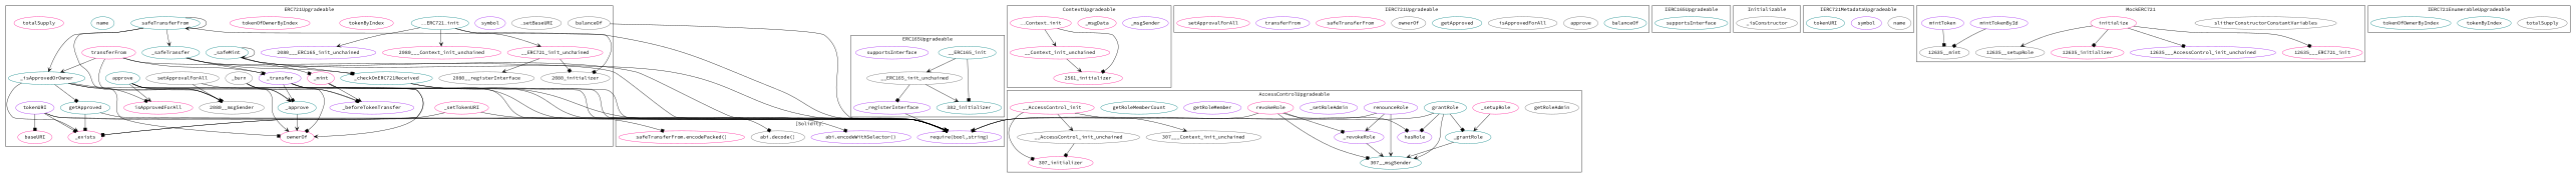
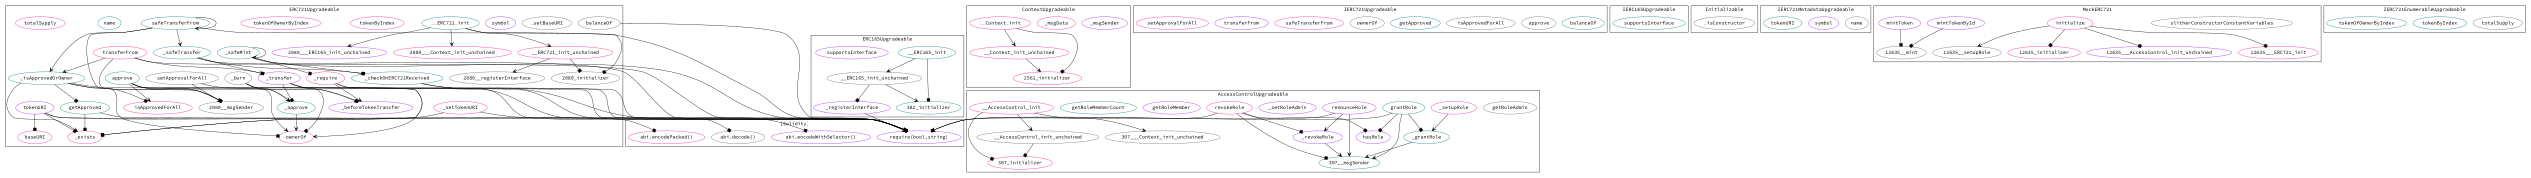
  strict digraph {
    fontname="Source Code Pro"
    node [color=deeppink fontname="Source Code Pro"]
    edge [arrowhead=box fontname="Source Code Pro"]
    n1 [color=teal label=_approve]
    n2 [label=ownerOf]
-   n3 [label=_mint]
+   n3 [label=_require]
    n4 [label=_exists]
    n5 [color=purple label=_beforeTokenTransfer]
    n6 [color=gray40 label=balanceOf]
    n7 [color=gray40 label=_setBaseURI]
    n8 [color=purple label=symbol]
    n9 [color=teal label=_checkOnERC721Received]
    "2080__msgSender" [color=gray40]
    n11 [color=teal label=__ERC721_init]
    n12 [label=__ERC721_init_unchained]
    "2080_initializer" [color=gray40]
    "2080___ERC165_init_unchained" [color=purple]
    "2080___Context_init_unchained"
    n16 [label=tokenByIndex]
    n17 [color=teal label=approve]
    n18 [label=isApprovedForAll]
    n19 [label=tokenOfOwnerByIndex]
    n20 [color=teal label=safeTransferFrom]
    n21 [color=teal label=_isApprovedOrOwner]
    n22 [color=teal label=_safeTransfer]
    n23 [color=gray40 label=setApprovalForAll]
    n24 [color=teal label=getApproved]
    n25 [color=purple label=_transfer]
    n26 [label=transferFrom]
    n27 [label=baseURI]
    n28 [color=gray40 label=_burn]
    n29 [label=_setTokenURI]
    n30 [color=teal label=name]
    n31 [color=teal label=_safeMint]
    "2080__registerInterface" [color=gray40]
    n33 [label=totalSupply]
    n34 [color=purple label=tokenURI]
    n35 [label=__Context_init_unchained]
    "2561_initializer"
    n37 [color=purple label=_msgSender]
    n38 [label=_msgData]
    n39 [label=__Context_init]
    n40 [color=teal label=balanceOf]
    n41 [color=gray40 label=approve]
    n42 [color=gray40 label=isApprovedForAll]
    n43 [color=teal label=getApproved]
    n44 [color=gray40 label=ownerOf]
    n45 [label=safeTransferFrom]
    n46 [color=purple label=transferFrom]
    n47 [label=setApprovalForAll]
    n48 [color=teal label=supportsInterface]
    n49 [color=gray40 label=_isConstructor]
    n50 [color=gray40 label=getRoleAdmin]
    n51 [label=revokeRole]
    n52 [color=purple label=_revokeRole]
    n53 [color=purple label=hasRole]
    "307__msgSender" [color=teal]
    n55 [color=purple label=renounceRole]
    n56 [label=_setupRole]
    n57 [color=teal label=_grantRole]
    n58 [color=purple label=_setRoleAdmin]
    n59 [color=gray40 label=__AccessControl_init_unchained]
    "307_initializer"
    n61 [color=teal label=grantRole]
    n62 [color=purple label=getRoleMember]
    n63 [color=teal label=getRoleMemberCount]
    n64 [label=__AccessControl_init]
    "307___Context_init_unchained" [color=gray40]
    n66 [color=gray40 label=name]
    n67 [color=purple label=symbol]
    n68 [color=teal label=tokenURI]
    n69 [color=gray40 label=slitherConstructorConstantVariables]
    n70 [color=purple label=mintTokenById]
    "12635__mint" [color=gray40]
    n72 [label=initialize]
    "12635___AccessControl_init_unchained" [color=purple]
    "12635___ERC721_init"
    "12635__setupRole" [color=gray40]
    "12635_initializer"
    n77 [color=purple label=mintToken]
    n78 [color=teal label=__ERC165_init]
    n79 [color=gray40 label=__ERC165_init_unchained]
    "382_initializer" [color=teal]
    n81 [color=purple label=supportsInterface]
    n82 [color=purple label=_registerInterface]
    n83 [color=gray40 label=totalSupply]
    n84 [color=teal label=tokenByIndex]
    n85 [color=teal label=tokenOfOwnerByIndex]
    "require(bool,string)" [color=purple]
    "abi.decode()" [color=gray40]
    "abi.encodeWithSelector()" [color=purple]
-   "abi.encodePacked()" [label="safeTransferFrom.encodePacked()"]
+   "abi.encodePacked()"
    subgraph cluster_1 {
      label=ERC721Upgradeable
      n1
      n2
      n3
      n4
      n5
      n6
      n7
      n8
      n9
      "2080__msgSender"
      n11
      n12
      "2080_initializer"
      "2080___ERC165_init_unchained"
      "2080___Context_init_unchained"
      n16
      n17
      n18
      n19
      n20
      n21
      n22
      n23
      n24
      n25
      n26
      n27
      n28
      n29
      n30
      n31
      "2080__registerInterface"
      n33
      n34
    }
    subgraph cluster_2 {
      label=ContextUpgradeable
      n35
      "2561_initializer"
      n37
      n38
      n39
    }
    subgraph cluster_3 {
      label=IERC721Upgradeable
      n40
      n41
      n42
      n43
      n44
      n45
      n46
      n47
    }
    subgraph cluster_4 {
      label=IERC165Upgradeable
      n48
    }
    subgraph cluster_5 {
      label=Initializable
      n49
    }
    subgraph cluster_6 {
      label=AccessControlUpgradeable
      n50
      n51
      n52
      n53
      "307__msgSender"
      n55
      n56
      n57
      n58
      n59
      "307_initializer"
      n61
      n62
      n63
      n64
      "307___Context_init_unchained"
    }
    subgraph cluster_7 {
      label=IERC721MetadataUpgradeable
      n66
      n67
      n68
    }
    subgraph cluster_8 {
      label=MockERC721
      n69
      n70
      "12635__mint"
      n72
      "12635___AccessControl_init_unchained"
      "12635___ERC721_init"
      "12635__setupRole"
      "12635_initializer"
      n77
    }
    subgraph cluster_9 {
      label=ERC165Upgradeable
      n78
      n79
      "382_initializer"
      n81
      n82
    }
    subgraph cluster_10 {
      label=IERC721EnumerableUpgradeable
      n83
      n84
      n85
    }
    subgraph cluster_11 {
      label="[Solidity]"
      "require(bool,string)"
      "abi.decode()"
      "abi.encodeWithSelector()"
      "abi.encodePacked()"
    }
    n1 -> n2 [arrowhead=vee]
    n3 -> n4
    n3 -> n5 [arrowhead=vee]
    n3 -> "require(bool,string)" [arrowhead=vee]
    n6 -> "require(bool,string)"
    n9 -> "abi.decode()"
    n9 -> "abi.encodeWithSelector()"
    n11 -> n12 [arrowhead=vee]
    n11 -> "2080_initializer"
    n11 -> "2080___ERC165_init_unchained" [arrowhead=vee]
    n11 -> "2080___Context_init_unchained" [arrowhead=vee]
    n12 -> "2080_initializer"
    n12 -> "2080__registerInterface" [arrowhead=vee]
    n17 -> n1 [arrowhead=vee]
    n17 -> n2 [arrowhead=vee]
    n17 -> "2080__msgSender"
    n17 -> n18 [arrowhead=vee]
    n17 -> "require(bool,string)"
    n20 -> "2080__msgSender"
    n20 -> n20 [arrowhead=vee]
    n20 -> n21 [arrowhead=vee]
    n20 -> n22 [arrowhead=vee]
    n20 -> "require(bool,string)"
    n21 -> n2
    n21 -> n4 [arrowhead=vee]
    n21 -> n18
    n21 -> n24
    n21 -> "require(bool,string)" [arrowhead=vee]
    n22 -> n9
    n22 -> n25 [arrowhead=vee]
    n22 -> "require(bool,string)"
    n23 -> "2080__msgSender" [arrowhead=vee]
    n23 -> "require(bool,string)" [arrowhead=vee]
    n24 -> n4
    n24 -> "require(bool,string)"
    n25 -> n1
    n25 -> n2 [arrowhead=vee]
    n25 -> n5
    n25 -> "require(bool,string)"
    n26 -> "2080__msgSender" [arrowhead=vee]
    n26 -> n21 [arrowhead=vee]
    n26 -> n25
    n26 -> "require(bool,string)"
    n28 -> n1 [arrowhead=vee]
    n28 -> n2
    n28 -> n5
    n29 -> n4
    n29 -> "require(bool,string)"
    n31 -> n3
    n31 -> n9
    n31 -> n31 [arrowhead=vee]
    n31 -> "require(bool,string)" [arrowhead=vee]
    n34 -> n4
    n34 -> n27
    n34 -> "require(bool,string)" [arrowhead=vee]
    n34 -> "abi.encodePacked()"
    n35 -> "2561_initializer" [arrowhead=vee]
    n39 -> n35 [arrowhead=vee]
    n39 -> "2561_initializer"
    n51 -> n52
    n51 -> n53
    n51 -> "307__msgSender"
    n51 -> "require(bool,string)"
    n52 -> "307__msgSender" [arrowhead=vee]
    n55 -> n52 [arrowhead=vee]
    n55 -> "307__msgSender" [arrowhead=vee]
    n55 -> "require(bool,string)" [arrowhead=vee]
    n56 -> n57 [arrowhead=vee]
    n57 -> "307__msgSender" [arrowhead=vee]
    n59 -> "307_initializer"
    n61 -> n53
    n61 -> "307__msgSender" [arrowhead=vee]
    n61 -> n57
    n61 -> "require(bool,string)" [arrowhead=vee]
    n64 -> n59 [arrowhead=vee]
    n64 -> "307_initializer"
    n64 -> "307___Context_init_unchained" [arrowhead=vee]
    n70 -> "12635__mint"
    n72 -> "12635___AccessControl_init_unchained"
    n72 -> "12635___ERC721_init"
    n72 -> "12635__setupRole" [arrowhead=vee]
    n72 -> "12635_initializer"
    n77 -> "12635__mint"
    n78 -> n79 [arrowhead=vee]
    n78 -> "382_initializer"
    n79 -> "382_initializer" [arrowhead=vee]
    n79 -> n82
    n82 -> "require(bool,string)" [arrowhead=vee]
  }
